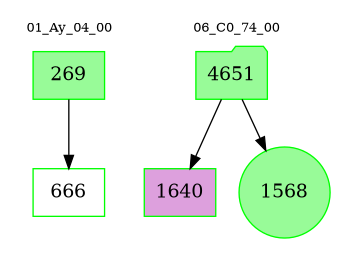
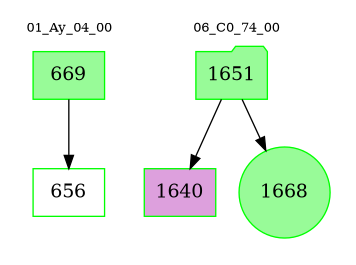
  digraph {
    node [color=green fillcolor=palegreen shape=box style=filled]
    edge [color=black]
-   n1 [label=269]
-   n2 [fillcolor=white label=666]
-   n3 [label=4651 shape=folder]
+   n1 [label=669]
+   n2 [fillcolor=white label=656]
+   n3 [label=1651 shape=folder]
    n4 [fillcolor=plum label=1640]
-   n5 [label=1568 shape=circle]
+   n5 [label=1668 shape=circle]
    subgraph cluster_1 {
      color=white
      fontsize=10
      label="01_Ay_04_00"
      n1
      n2
    }
    subgraph cluster_2 {
      color=white
      fontsize=10
      label="06_C0_74_00"
      n3
      n4
      n5
    }
    n1 -> n2
    n3 -> n4
    n3 -> n5
  }
